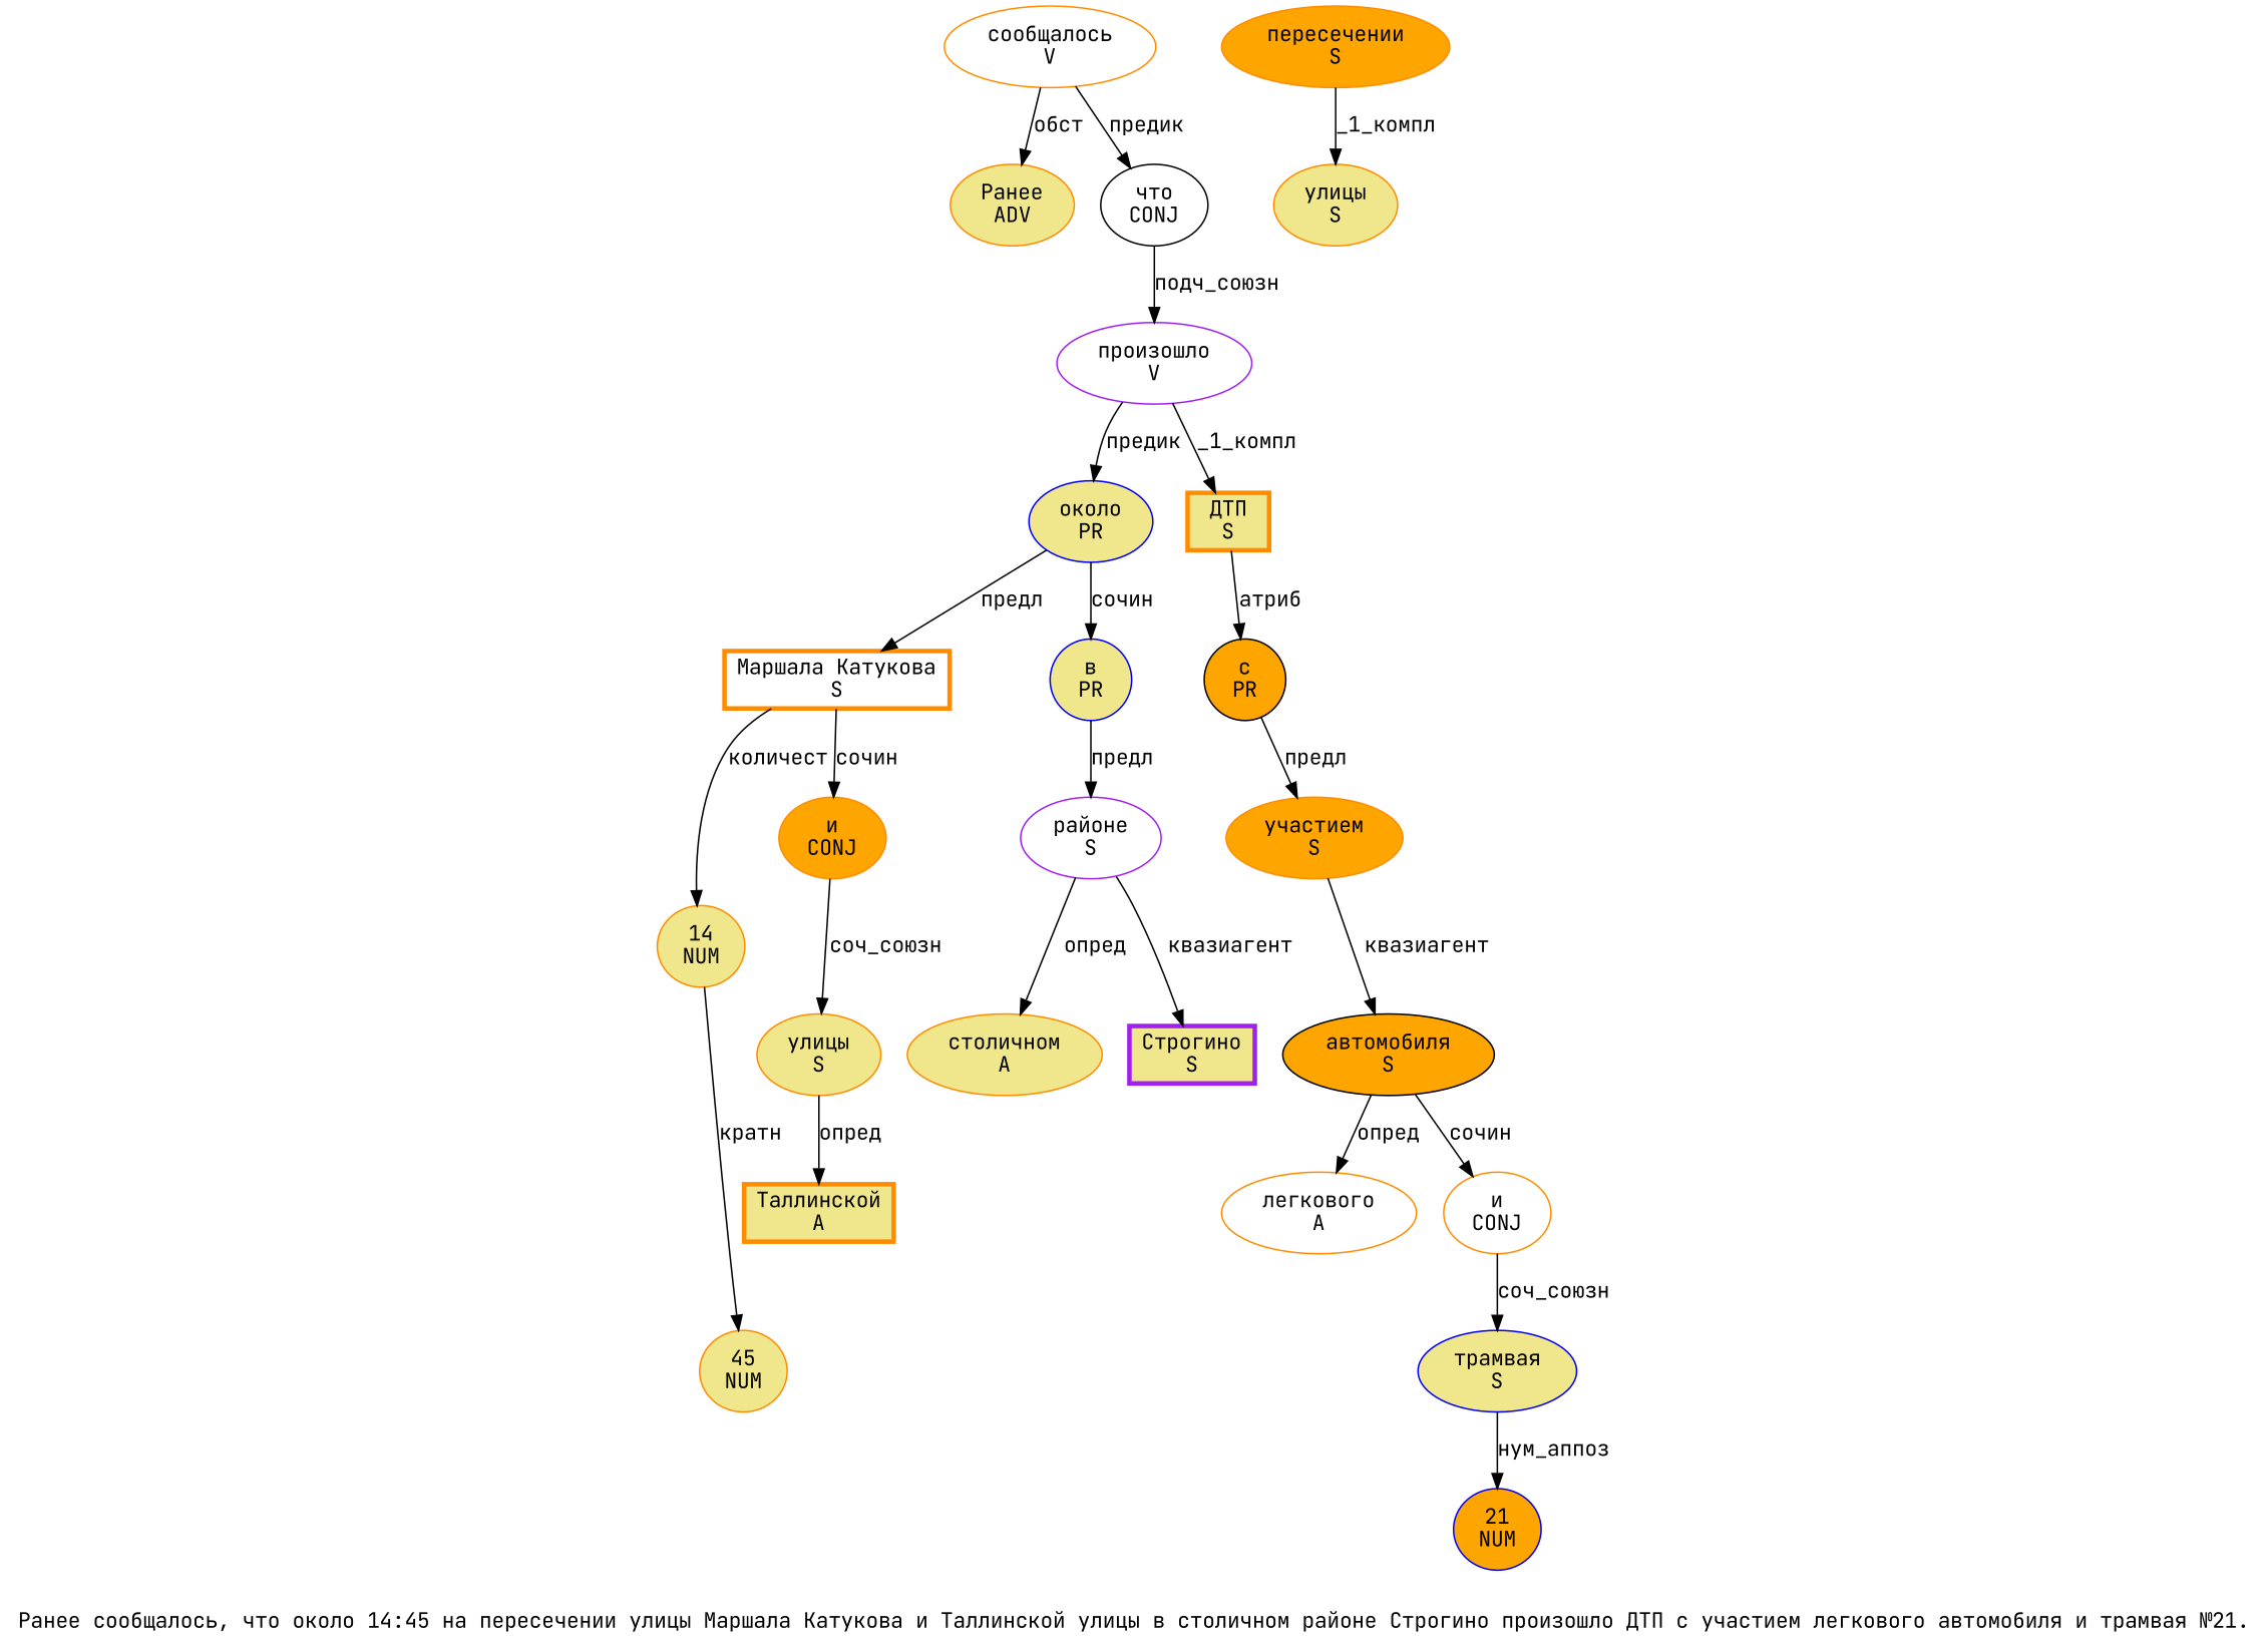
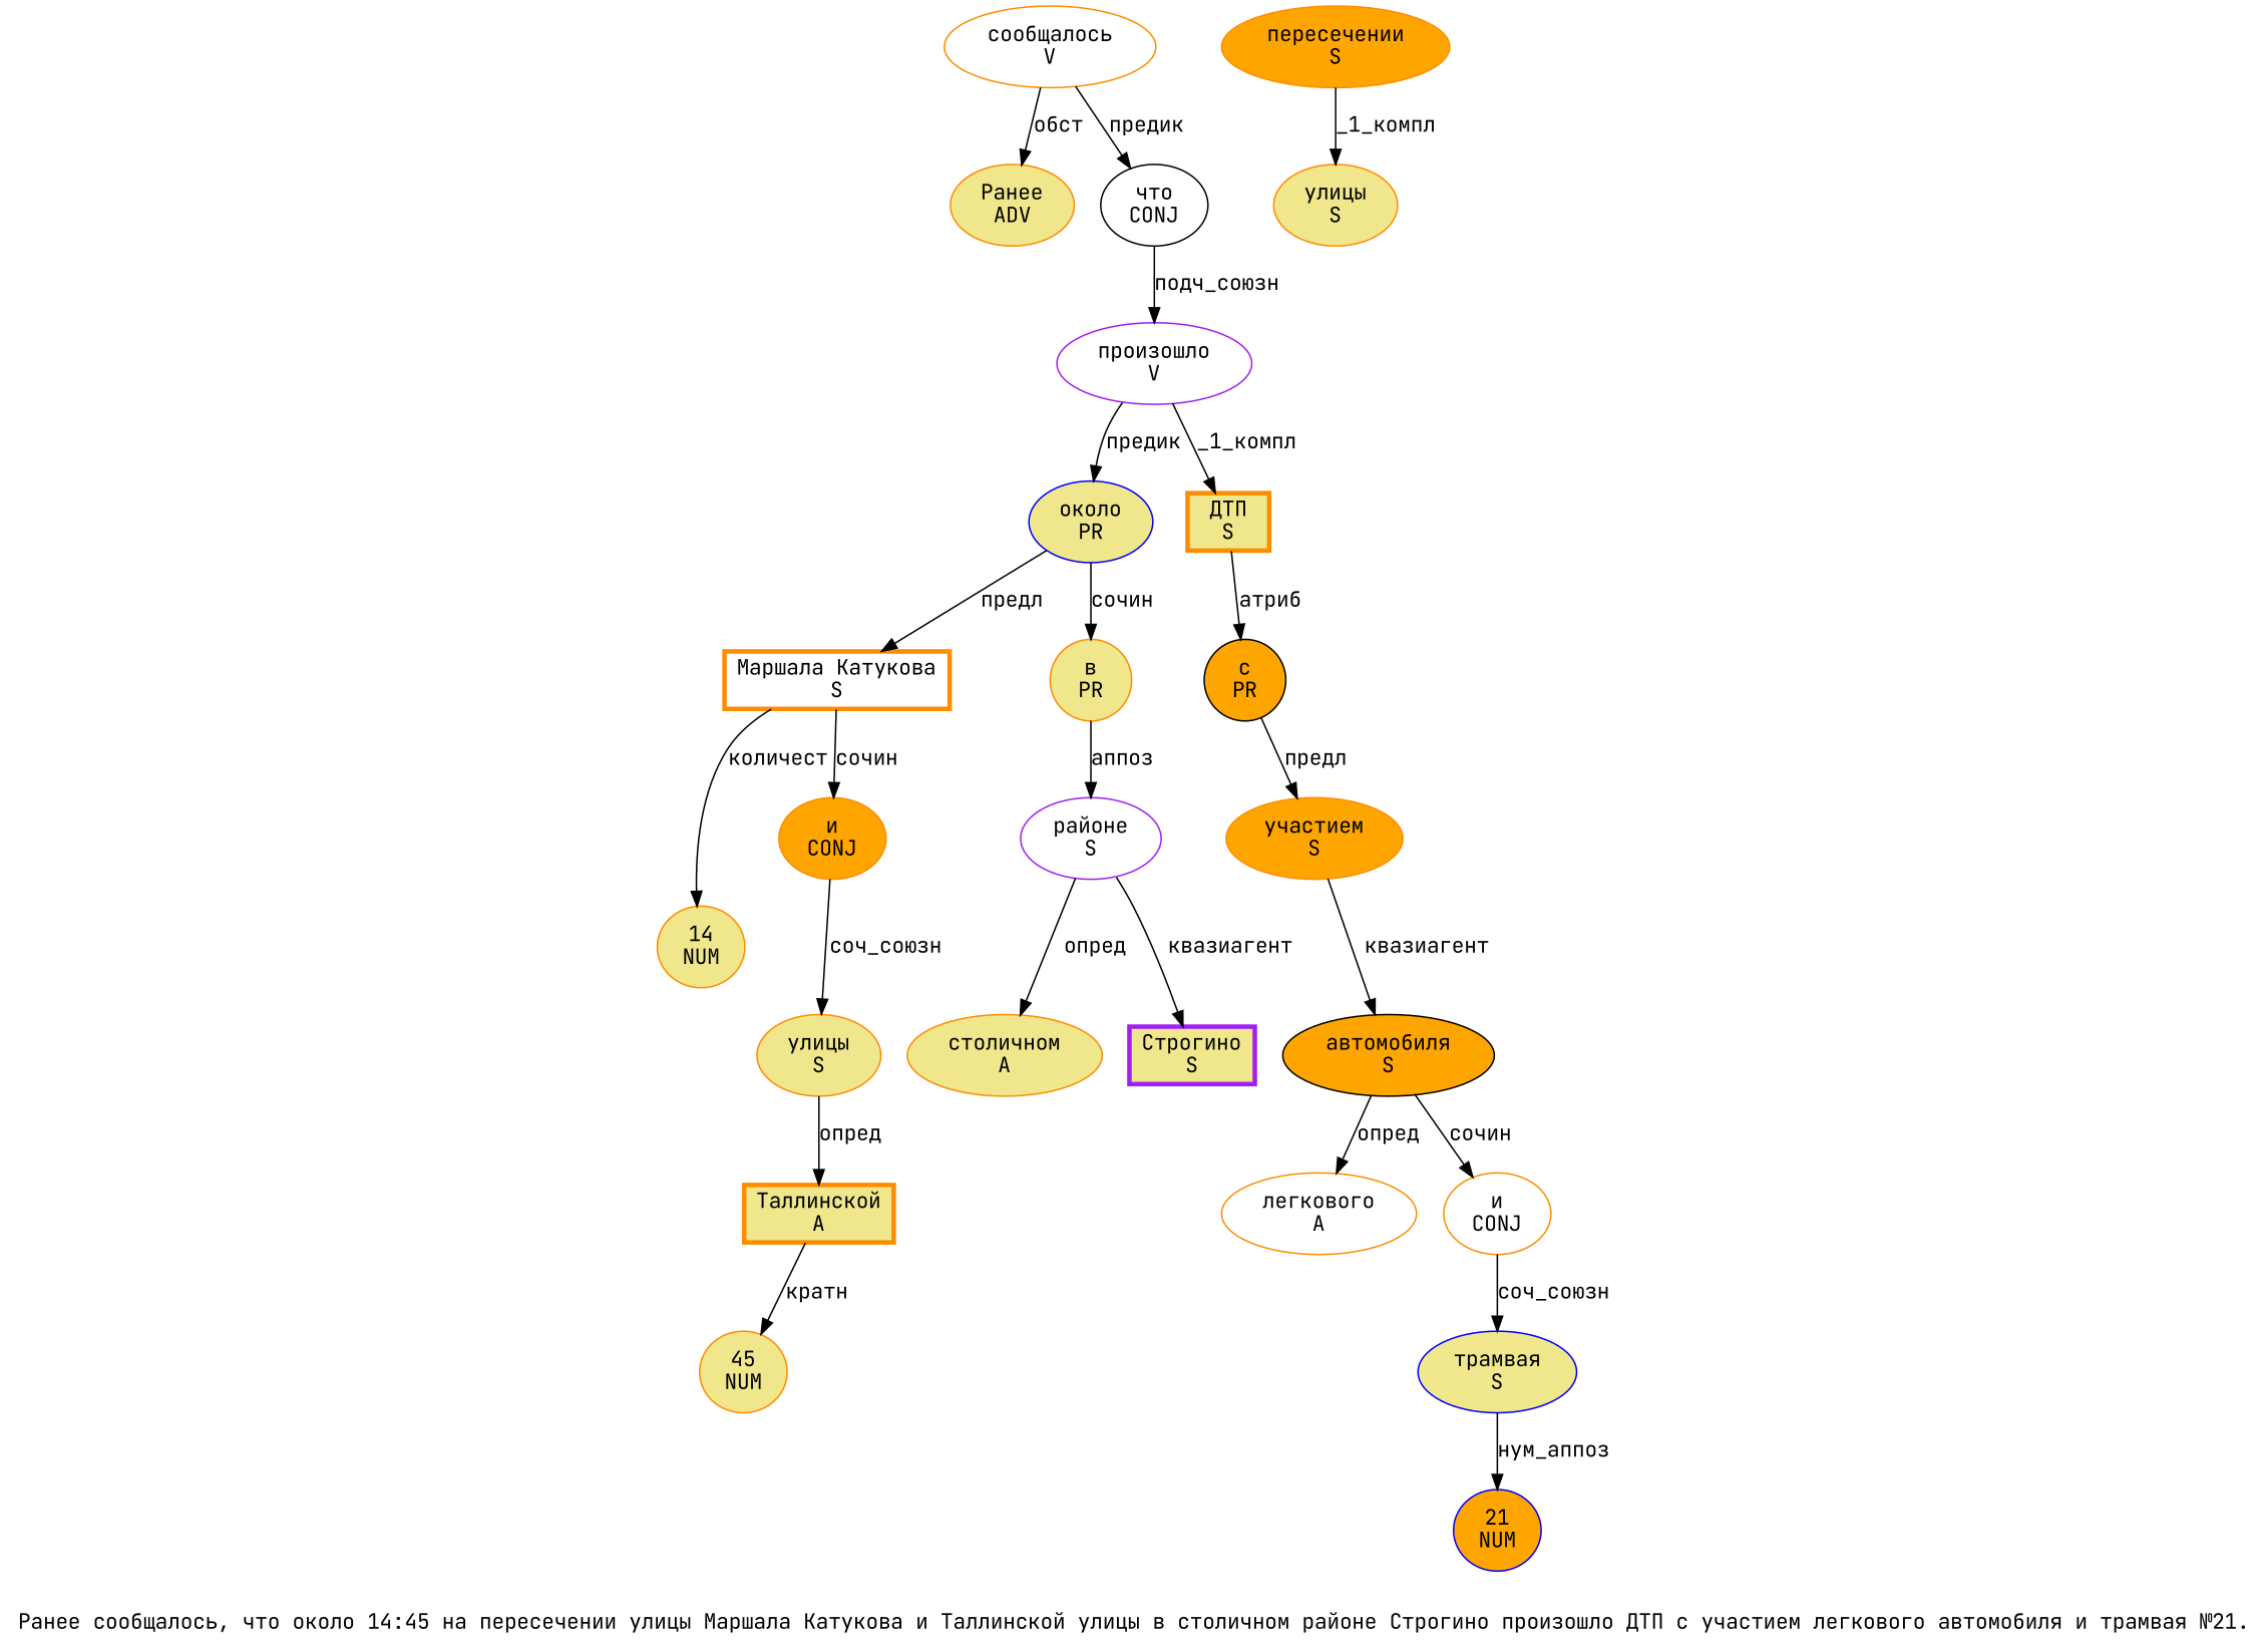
  digraph {
    fontname="JetBrains Mono"
    label="Ранее сообщалось, что около 14:45 на пересечении улицы Маршала Катукова и Таллинской улицы в столичном районе Строгино произошло ДТП с участием легкового автомобиля и трамвая №21."
    node [color=darkorange fillcolor=khaki fontname="JetBrains Mono" penwidth=1 shape=ellipse style=filled]
    edge [fontname="JetBrains Mono"]
    n1 [label="Ранее\nADV"]
    n2 [fillcolor=white label="сообщалось\nV"]
    n3 [color=black fillcolor=white label="что\nCONJ"]
    n4 [color=purple fillcolor=white label="произошло\nV"]
    n5 [color=blue label="около\nPR"]
    n6 [label="ДТП\nS" penwidth=3 shape=box]
    n7 [fillcolor=white label="Маршала Катукова\nS" penwidth=3 shape=box]
-   n8 [color=blue label="в\nPR"]
+   n8 [label="в\nPR"]
    n9 [label="14\nNUM"]
    n10 [fillcolor=orange label="и\nCONJ"]
    n11 [color=purple fillcolor=white label="районе\nS"]
    n12 [label="45\nNUM"]
    n13 [fillcolor=orange label="пересечении\nS"]
    n14 [label="улицы\nS"]
    n15 [label="улицы\nS"]
    n16 [label="Таллинской\nA" penwidth=3 shape=box]
    n17 [label="столичном\nA"]
    n18 [color=purple label="Строгино\nS" penwidth=3 shape=box]
    n19 [color=black fillcolor=orange label="с\nPR"]
    n20 [fillcolor=orange label="участием\nS"]
    n21 [color=black fillcolor=orange label="автомобиля\nS"]
    n22 [fillcolor=white label="легкового\nA"]
    n23 [fillcolor=white label="и\nCONJ"]
    n24 [color=blue label="трамвая\nS"]
    n25 [color=blue fillcolor=orange label="21\nNUM"]
    n2 -> n1 [label="обст"]
    n2 -> n3 [label="предик"]
    n3 -> n4 [label="подч_союзн"]
    n4 -> n5 [label="предик"]
    n4 -> n6 [label="_1_компл"]
    n5 -> n7 [label="предл"]
    n5 -> n8 [label="сочин"]
    n6 -> n19 [label="атриб"]
    n7 -> n9 [label="количест"]
    n7 -> n10 [label="сочин"]
-   n8 -> n11 [label="предл"]
-   n9 -> n12 [label="кратн"]
+   n8 -> n11 [label="аппоз"]
+   n16 -> n12 [label="кратн"]
    n10 -> n15 [label="соч_союзн"]
    n11 -> n17 [label="опред"]
    n11 -> n18 [label="квазиагент"]
    n13 -> n14 [label="_1_компл"]
    n15 -> n16 [label="опред"]
    n19 -> n20 [label="предл"]
    n20 -> n21 [label="квазиагент"]
    n21 -> n22 [label="опред"]
    n21 -> n23 [label="сочин"]
    n23 -> n24 [label="соч_союзн"]
    n24 -> n25 [label="нум_аппоз"]
  }
